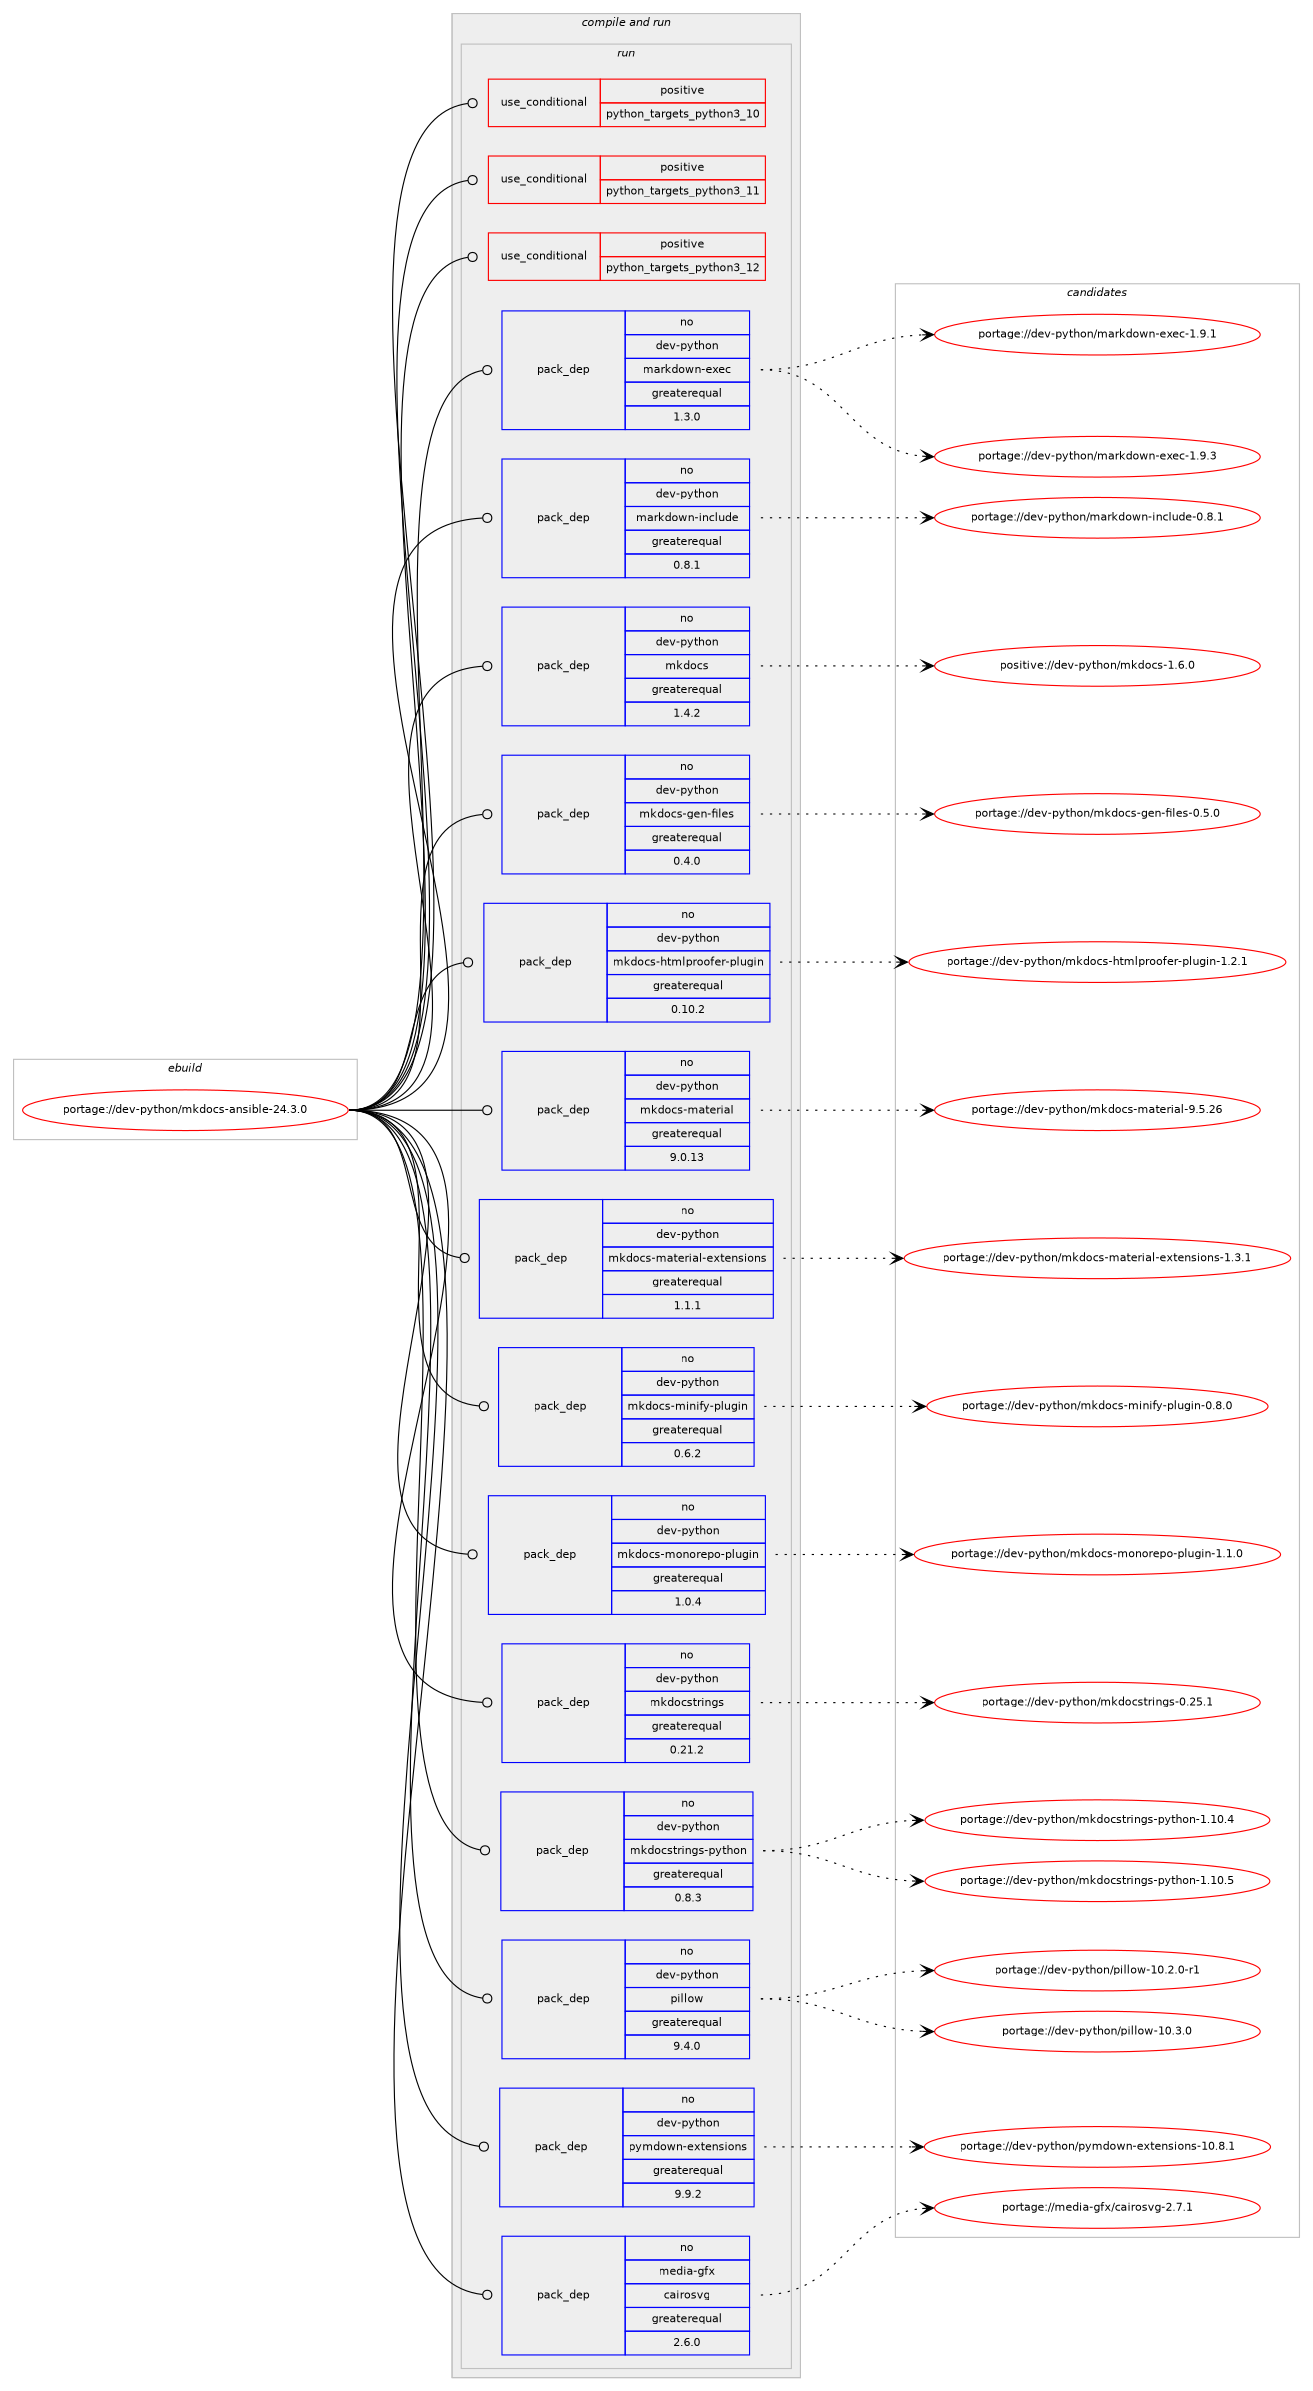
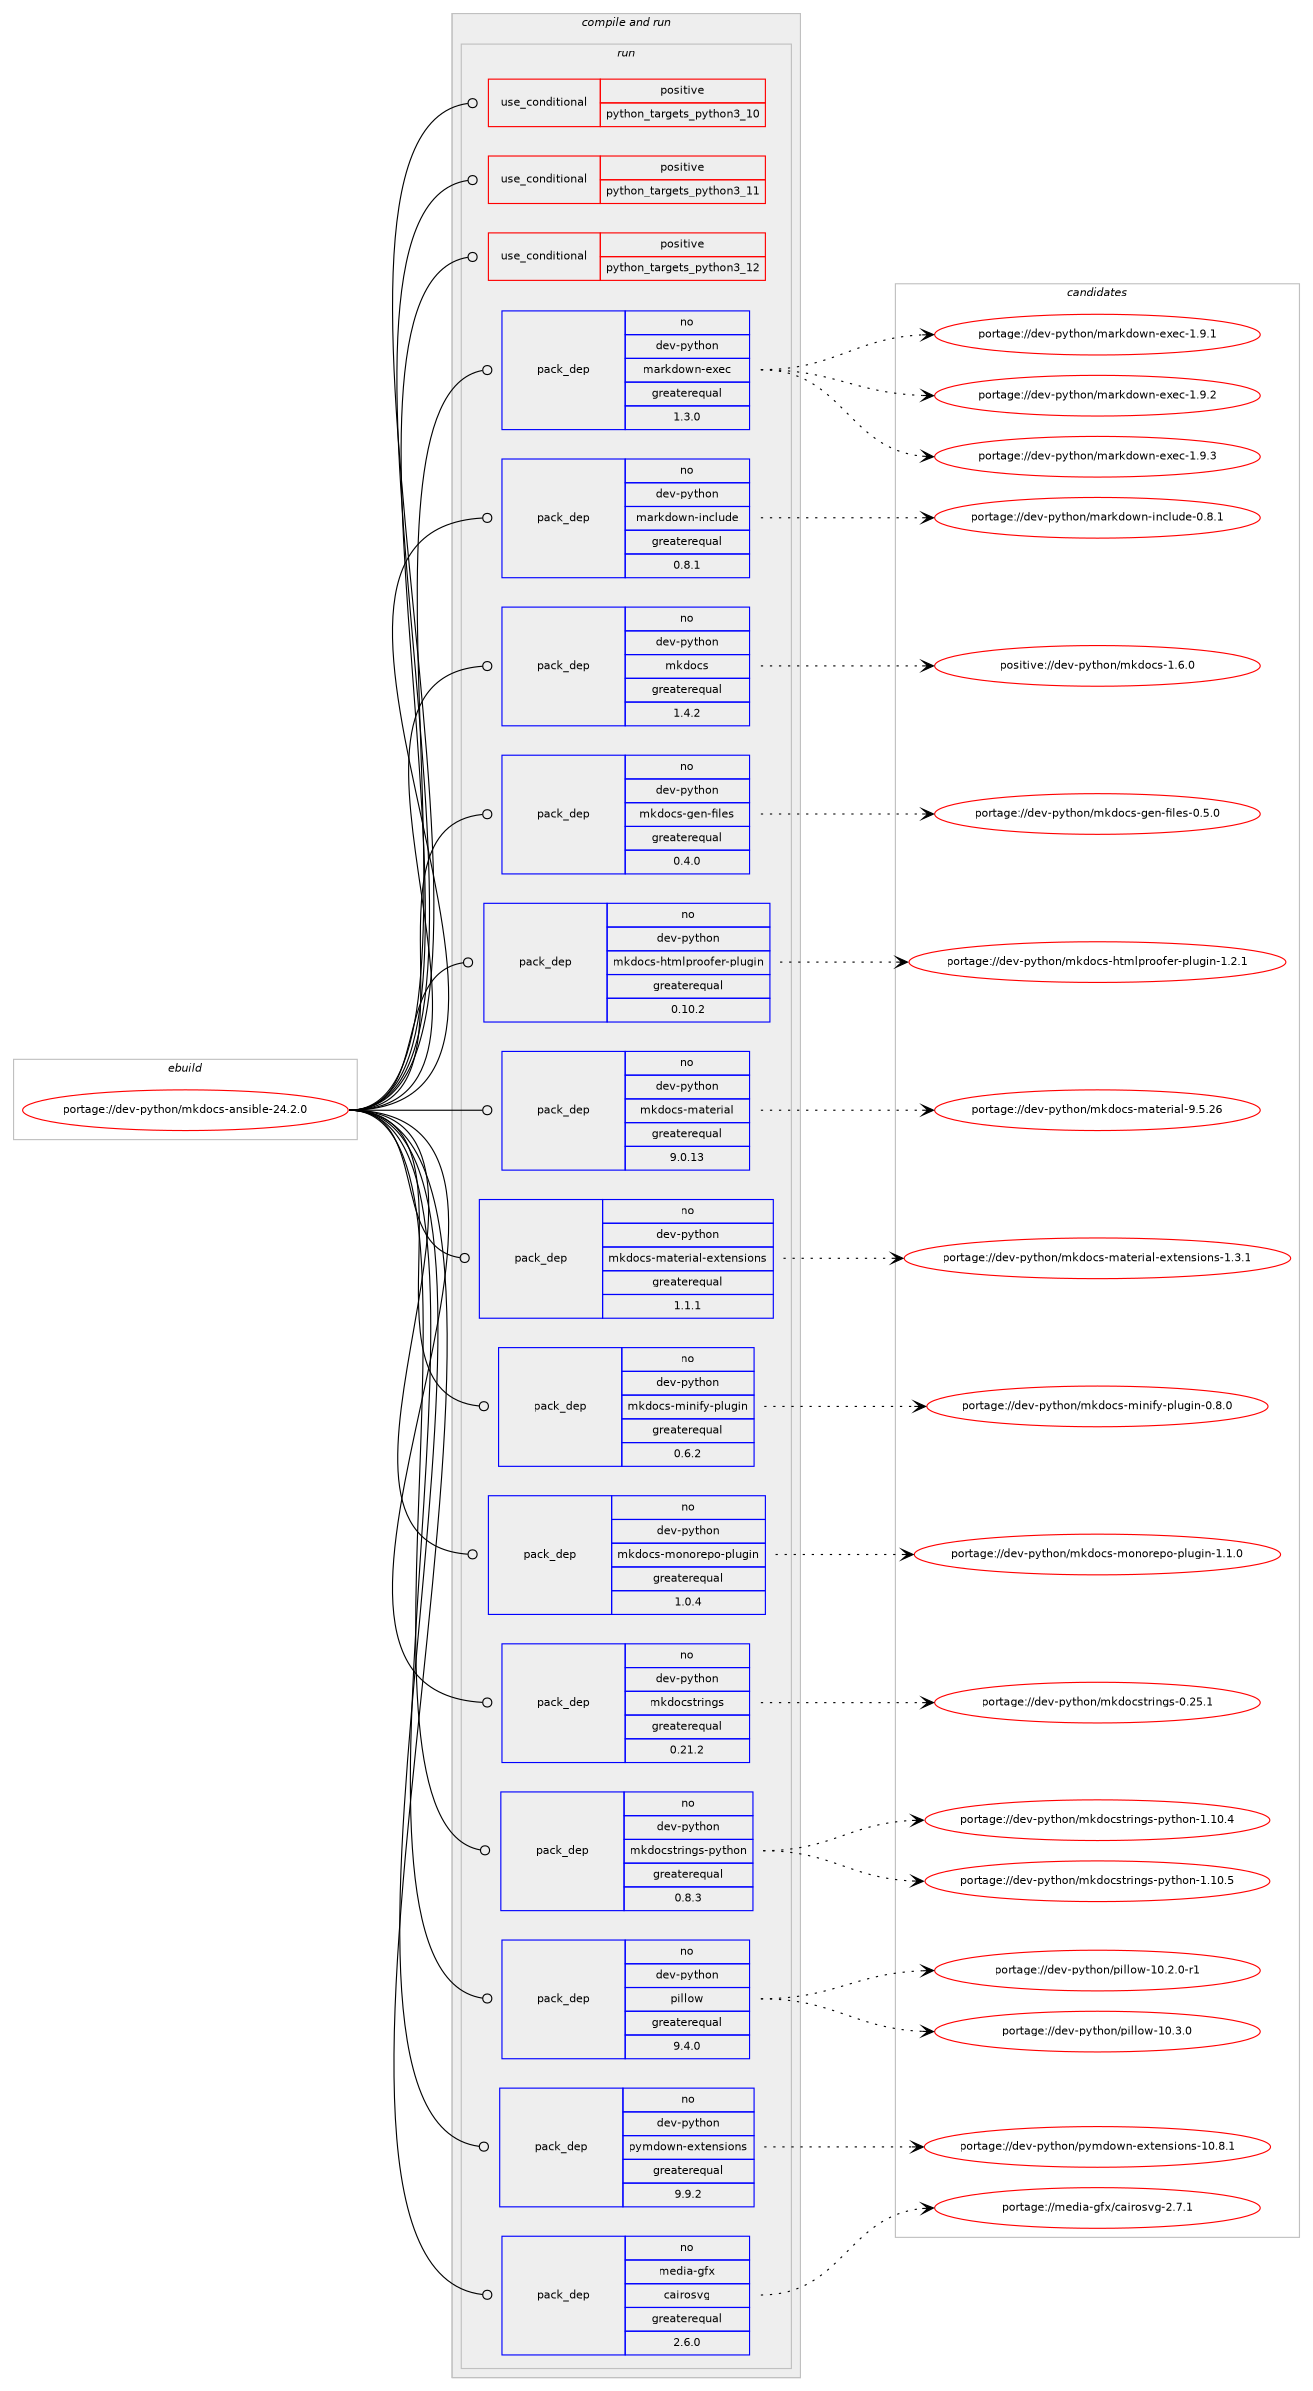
  digraph {
    compound=true
    concentrate=true
    fontname=Helvetica
    fontsize=10
    newrank=true
    rankdir=LR
    ranksep=1.5
    node [color=red fontname=Helvetica fontsize=10]
    edge [arrowhead=vee headport=w style=dotted tailport=e weight=100]
-   n1 [label="portage://dev-python/mkdocs-ansible-24.3.0" width=4]
+   n1 [label="portage://dev-python/mkdocs-ansible-24.2.0" width=4]
    n2 [label=<<TABLE BORDER="0" CELLBORDER="1" CELLSPACING="0" CELLPADDING="4"><TR><TD ROWSPAN="3" CELLPADDING="10">use_conditional</TD></TR><TR><TD>positive</TD></TR><TR><TD>python_targets_python3_10</TD></TR></TABLE>> shape=none]
    n3 [label=<<TABLE BORDER="0" CELLBORDER="1" CELLSPACING="0" CELLPADDING="4"><TR><TD ROWSPAN="3" CELLPADDING="10">use_conditional</TD></TR><TR><TD>positive</TD></TR><TR><TD>python_targets_python3_11</TD></TR></TABLE>> shape=none]
    n4 [label=<<TABLE BORDER="0" CELLBORDER="1" CELLSPACING="0" CELLPADDING="4"><TR><TD ROWSPAN="3" CELLPADDING="10">use_conditional</TD></TR><TR><TD>positive</TD></TR><TR><TD>python_targets_python3_12</TD></TR></TABLE>> shape=none]
    n5 [color=blue label=<<TABLE BORDER="0" CELLBORDER="1" CELLSPACING="0" CELLPADDING="4" WIDTH="220"><TR><TD ROWSPAN="6" CELLPADDING="30">pack_dep</TD></TR><TR><TD WIDTH="110">no</TD></TR><TR><TD>dev-python</TD></TR><TR><TD>markdown-exec</TD></TR><TR><TD>greaterequal</TD></TR><TR><TD>1.3.0</TD></TR></TABLE>> shape=none]
    n6 [color=blue label=<<TABLE BORDER="0" CELLBORDER="1" CELLSPACING="0" CELLPADDING="4" WIDTH="220"><TR><TD ROWSPAN="6" CELLPADDING="30">pack_dep</TD></TR><TR><TD WIDTH="110">no</TD></TR><TR><TD>dev-python</TD></TR><TR><TD>markdown-include</TD></TR><TR><TD>greaterequal</TD></TR><TR><TD>0.8.1</TD></TR></TABLE>> shape=none]
    n7 [color=blue label=<<TABLE BORDER="0" CELLBORDER="1" CELLSPACING="0" CELLPADDING="4" WIDTH="220"><TR><TD ROWSPAN="6" CELLPADDING="30">pack_dep</TD></TR><TR><TD WIDTH="110">no</TD></TR><TR><TD>dev-python</TD></TR><TR><TD>mkdocs</TD></TR><TR><TD>greaterequal</TD></TR><TR><TD>1.4.2</TD></TR></TABLE>> shape=none]
    n8 [color=blue label=<<TABLE BORDER="0" CELLBORDER="1" CELLSPACING="0" CELLPADDING="4" WIDTH="220"><TR><TD ROWSPAN="6" CELLPADDING="30">pack_dep</TD></TR><TR><TD WIDTH="110">no</TD></TR><TR><TD>dev-python</TD></TR><TR><TD>mkdocs-gen-files</TD></TR><TR><TD>greaterequal</TD></TR><TR><TD>0.4.0</TD></TR></TABLE>> shape=none]
    n9 [color=blue label=<<TABLE BORDER="0" CELLBORDER="1" CELLSPACING="0" CELLPADDING="4" WIDTH="220"><TR><TD ROWSPAN="6" CELLPADDING="30">pack_dep</TD></TR><TR><TD WIDTH="110">no</TD></TR><TR><TD>dev-python</TD></TR><TR><TD>mkdocs-htmlproofer-plugin</TD></TR><TR><TD>greaterequal</TD></TR><TR><TD>0.10.2</TD></TR></TABLE>> shape=none]
    n10 [color=blue label=<<TABLE BORDER="0" CELLBORDER="1" CELLSPACING="0" CELLPADDING="4" WIDTH="220"><TR><TD ROWSPAN="6" CELLPADDING="30">pack_dep</TD></TR><TR><TD WIDTH="110">no</TD></TR><TR><TD>dev-python</TD></TR><TR><TD>mkdocs-material</TD></TR><TR><TD>greaterequal</TD></TR><TR><TD>9.0.13</TD></TR></TABLE>> shape=none]
    n11 [color=blue label=<<TABLE BORDER="0" CELLBORDER="1" CELLSPACING="0" CELLPADDING="4" WIDTH="220"><TR><TD ROWSPAN="6" CELLPADDING="30">pack_dep</TD></TR><TR><TD WIDTH="110">no</TD></TR><TR><TD>dev-python</TD></TR><TR><TD>mkdocs-material-extensions</TD></TR><TR><TD>greaterequal</TD></TR><TR><TD>1.1.1</TD></TR></TABLE>> shape=none]
    n12 [color=blue label=<<TABLE BORDER="0" CELLBORDER="1" CELLSPACING="0" CELLPADDING="4" WIDTH="220"><TR><TD ROWSPAN="6" CELLPADDING="30">pack_dep</TD></TR><TR><TD WIDTH="110">no</TD></TR><TR><TD>dev-python</TD></TR><TR><TD>mkdocs-minify-plugin</TD></TR><TR><TD>greaterequal</TD></TR><TR><TD>0.6.2</TD></TR></TABLE>> shape=none]
    n13 [color=blue label=<<TABLE BORDER="0" CELLBORDER="1" CELLSPACING="0" CELLPADDING="4" WIDTH="220"><TR><TD ROWSPAN="6" CELLPADDING="30">pack_dep</TD></TR><TR><TD WIDTH="110">no</TD></TR><TR><TD>dev-python</TD></TR><TR><TD>mkdocs-monorepo-plugin</TD></TR><TR><TD>greaterequal</TD></TR><TR><TD>1.0.4</TD></TR></TABLE>> shape=none]
    n14 [color=blue label=<<TABLE BORDER="0" CELLBORDER="1" CELLSPACING="0" CELLPADDING="4" WIDTH="220"><TR><TD ROWSPAN="6" CELLPADDING="30">pack_dep</TD></TR><TR><TD WIDTH="110">no</TD></TR><TR><TD>dev-python</TD></TR><TR><TD>mkdocstrings</TD></TR><TR><TD>greaterequal</TD></TR><TR><TD>0.21.2</TD></TR></TABLE>> shape=none]
    n15 [color=blue label=<<TABLE BORDER="0" CELLBORDER="1" CELLSPACING="0" CELLPADDING="4" WIDTH="220"><TR><TD ROWSPAN="6" CELLPADDING="30">pack_dep</TD></TR><TR><TD WIDTH="110">no</TD></TR><TR><TD>dev-python</TD></TR><TR><TD>mkdocstrings-python</TD></TR><TR><TD>greaterequal</TD></TR><TR><TD>0.8.3</TD></TR></TABLE>> shape=none]
    n16 [color=blue label=<<TABLE BORDER="0" CELLBORDER="1" CELLSPACING="0" CELLPADDING="4" WIDTH="220"><TR><TD ROWSPAN="6" CELLPADDING="30">pack_dep</TD></TR><TR><TD WIDTH="110">no</TD></TR><TR><TD>dev-python</TD></TR><TR><TD>pillow</TD></TR><TR><TD>greaterequal</TD></TR><TR><TD>9.4.0</TD></TR></TABLE>> shape=none]
    n17 [color=blue label=<<TABLE BORDER="0" CELLBORDER="1" CELLSPACING="0" CELLPADDING="4" WIDTH="220"><TR><TD ROWSPAN="6" CELLPADDING="30">pack_dep</TD></TR><TR><TD WIDTH="110">no</TD></TR><TR><TD>dev-python</TD></TR><TR><TD>pymdown-extensions</TD></TR><TR><TD>greaterequal</TD></TR><TR><TD>9.9.2</TD></TR></TABLE>> shape=none]
    n18 [color=blue label=<<TABLE BORDER="0" CELLBORDER="1" CELLSPACING="0" CELLPADDING="4" WIDTH="220"><TR><TD ROWSPAN="6" CELLPADDING="30">pack_dep</TD></TR><TR><TD WIDTH="110">no</TD></TR><TR><TD>media-gfx</TD></TR><TR><TD>cairosvg</TD></TR><TR><TD>greaterequal</TD></TR><TR><TD>2.6.0</TD></TR></TABLE>> shape=none]
    n19 [label="portage://dev-python/markdown-exec-1.9.1" width=4]
+   n20 [label="portage://dev-python/markdown-exec-1.9.2" width=4]
    n21 [label="portage://dev-python/markdown-exec-1.9.3" width=4]
    n22 [label="portage://dev-python/markdown-include-0.8.1" width=4]
    n23 [label="positive://dev-python/mkdocs-1.6.0" width=4]
    n24 [label="portage://dev-python/mkdocs-gen-files-0.5.0" width=4]
    n25 [label="portage://dev-python/mkdocs-htmlproofer-plugin-1.2.1" width=4]
    n26 [label="portage://dev-python/mkdocs-material-9.5.26" width=4]
    n27 [label="portage://dev-python/mkdocs-material-extensions-1.3.1" width=4]
    n28 [label="portage://dev-python/mkdocs-minify-plugin-0.8.0" width=4]
    n29 [label="portage://dev-python/mkdocs-monorepo-plugin-1.1.0" width=4]
    n30 [label="portage://dev-python/mkdocstrings-0.25.1" width=4]
    n31 [label="portage://dev-python/pillow-10.2.0-r1" width=4]
    n32 [label="portage://dev-python/pillow-10.3.0" width=4]
    n33 [label="portage://dev-python/mkdocstrings-python-1.10.4" width=4]
    n34 [label="portage://dev-python/mkdocstrings-python-1.10.5" width=4]
    n35 [label="portage://dev-python/pymdown-extensions-10.8.1" width=4]
    n36 [label="portage://media-gfx/cairosvg-2.7.1" width=4]
    subgraph cluster_1 {
      color=gray
      label=<<i>ebuild</i>>
      rank=same
      n1
    }
    subgraph cluster_2 {
      color=gray
      label=<<i>dependencies</i>>
      subgraph cluster_3 {
        color=gray
        fillcolor="#eeeeee"
        label=<<i>compile</i>>
        style=filled
      }
      subgraph cluster_4 {
        color=gray
        fillcolor="#eeeeee"
        label=<<i>compile and run</i>>
        style=filled
      }
      subgraph cluster_5 {
        color=gray
        fillcolor="#eeeeee"
        label=<<i>run</i>>
        style=filled
        subgraph sub_6 {
          color=gray
          fillcolor="#eeeeee"
          label=<<i>run</i>>
          style=filled
          n2
        }
        subgraph sub_7 {
          color=gray
          fillcolor="#eeeeee"
          label=<<i>run</i>>
          style=filled
          n3
        }
        subgraph sub_8 {
          color=gray
          fillcolor="#eeeeee"
          label=<<i>run</i>>
          style=filled
          n4
        }
        subgraph sub_9 {
          color=gray
          fillcolor="#eeeeee"
          label=<<i>run</i>>
          style=filled
          n5
        }
        subgraph sub_10 {
          color=gray
          fillcolor="#eeeeee"
          label=<<i>run</i>>
          style=filled
          n6
        }
        subgraph sub_11 {
          color=gray
          fillcolor="#eeeeee"
          label=<<i>run</i>>
          style=filled
          n7
        }
        subgraph sub_12 {
          color=gray
          fillcolor="#eeeeee"
          label=<<i>run</i>>
          style=filled
          n8
        }
        subgraph sub_13 {
          color=gray
          fillcolor="#eeeeee"
          label=<<i>run</i>>
          style=filled
          n9
        }
        subgraph sub_14 {
          color=gray
          fillcolor="#eeeeee"
          label=<<i>run</i>>
          style=filled
          n10
        }
        subgraph sub_15 {
          color=gray
          fillcolor="#eeeeee"
          label=<<i>run</i>>
          style=filled
          n11
        }
        subgraph sub_16 {
          color=gray
          fillcolor="#eeeeee"
          label=<<i>run</i>>
          style=filled
          n12
        }
        subgraph sub_17 {
          color=gray
          fillcolor="#eeeeee"
          label=<<i>run</i>>
          style=filled
          n13
        }
        subgraph sub_18 {
          color=gray
          fillcolor="#eeeeee"
          label=<<i>run</i>>
          style=filled
          n14
        }
        subgraph sub_19 {
          color=gray
          fillcolor="#eeeeee"
          label=<<i>run</i>>
          style=filled
          n15
        }
        subgraph sub_20 {
          color=gray
          fillcolor="#eeeeee"
          label=<<i>run</i>>
          style=filled
          n16
        }
        subgraph sub_21 {
          color=gray
          fillcolor="#eeeeee"
          label=<<i>run</i>>
          style=filled
          n17
        }
        subgraph sub_22 {
          color=gray
          fillcolor="#eeeeee"
          label=<<i>run</i>>
          style=filled
          n18
        }
      }
    }
    subgraph cluster_23 {
      color=gray
      label=<<i>candidates</i>>
      rank=same
      subgraph sub_24 {
        color=black
        label=<<i>candidates</i>>
        nodesep=1
        rank=same
        n19
+       n20
        n21
      }
      subgraph sub_25 {
        color=black
        label=<<i>candidates</i>>
        nodesep=1
        rank=same
        n22
      }
      subgraph sub_26 {
        color=black
        label=<<i>candidates</i>>
        nodesep=1
        rank=same
        n23
      }
      subgraph sub_27 {
        color=black
        label=<<i>candidates</i>>
        nodesep=1
        rank=same
        n24
      }
      subgraph sub_28 {
        color=black
        label=<<i>candidates</i>>
        nodesep=1
        rank=same
        n25
      }
      subgraph sub_29 {
        color=black
        label=<<i>candidates</i>>
        nodesep=1
        rank=same
        n26
      }
      subgraph sub_30 {
        color=black
        label=<<i>candidates</i>>
        nodesep=1
        rank=same
        n27
      }
      subgraph sub_31 {
        color=black
        label=<<i>candidates</i>>
        nodesep=1
        rank=same
        n28
      }
      subgraph sub_32 {
        color=black
        label=<<i>candidates</i>>
        nodesep=1
        rank=same
        n29
      }
      subgraph sub_33 {
        color=black
        label=<<i>candidates</i>>
        nodesep=1
        rank=same
        n30
      }
      subgraph sub_34 {
        color=black
        label=<<i>candidates</i>>
        nodesep=1
        rank=same
        n31
        n32
      }
      subgraph sub_35 {
        color=black
        label=<<i>candidates</i>>
        nodesep=1
        rank=same
        n33
        n34
      }
      subgraph sub_36 {
        color=black
        label=<<i>candidates</i>>
        nodesep=1
        rank=same
        n35
      }
      subgraph sub_37 {
        color=black
        label=<<i>candidates</i>>
        nodesep=1
        rank=same
        n36
      }
    }
    n1 -> n2 [arrowhead=odot style=solid weight=20]
    n1 -> n3 [arrowhead=odot style=solid weight=20]
    n1 -> n4 [arrowhead=odot style=solid weight=20]
    n1 -> n5 [arrowhead=odot style=solid weight=20]
    n1 -> n6 [arrowhead=odot style=solid weight=20]
    n1 -> n7 [arrowhead=odot style=solid weight=20]
    n1 -> n8 [arrowhead=odot style=solid weight=20]
    n1 -> n9 [arrowhead=odot style=solid weight=20]
    n1 -> n10 [arrowhead=odot style=solid weight=20]
    n1 -> n11 [arrowhead=odot style=solid weight=20]
    n1 -> n12 [arrowhead=odot style=solid weight=20]
    n1 -> n13 [arrowhead=odot style=solid weight=20]
    n1 -> n14 [arrowhead=odot style=solid weight=20]
    n1 -> n15 [arrowhead=odot style=solid weight=20]
    n1 -> n16 [arrowhead=odot style=solid weight=20]
    n1 -> n17 [arrowhead=odot style=solid weight=20]
    n1 -> n18 [arrowhead=odot style=solid weight=20]
    n5 -> n19
+   n5 -> n20
    n5 -> n21
    n6 -> n22
    n7 -> n23
    n8 -> n24
    n9 -> n25
    n10 -> n26
    n11 -> n27
    n12 -> n28
    n13 -> n29
    n14 -> n30
    n15 -> n33
    n15 -> n34
    n16 -> n31
    n16 -> n32
    n17 -> n35
    n18 -> n36
  }
